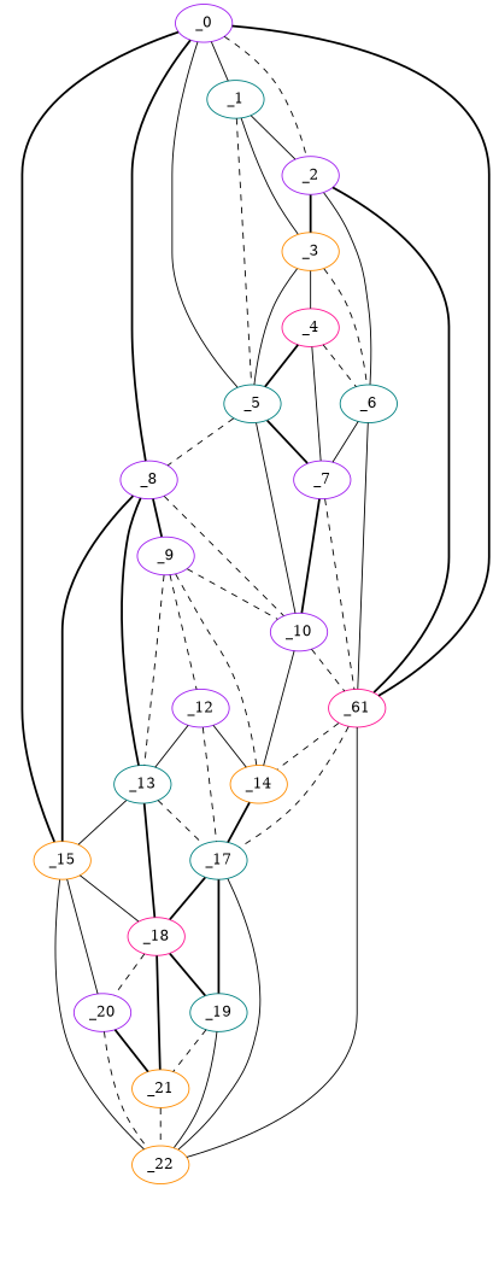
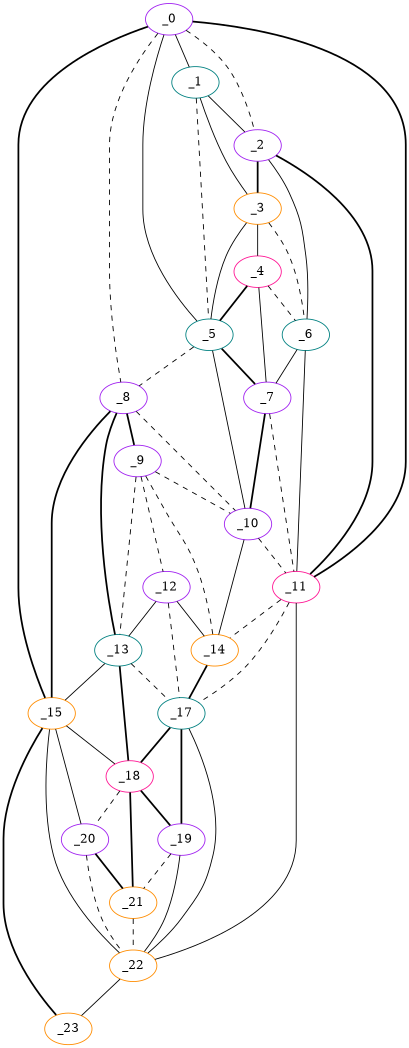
  graph {
    node [color=purple x=74 y=18]
    edge [style=solid valence=2]
    _0 [x=6 y=16]
    _1 [color=teal x=21]
    _2 [x=26 y=16]
    _5 [color=teal x=40 y=30]
    _8 [x=49 y=40]
-   _11 [color=deeppink x=57 y=9 label=_61]
+   _11 [color=deeppink x=57 y=9]
    _15 [color=darkorange x=67 y=89]
    _3 [color=darkorange x=32 y=19]
    _6 [color=teal x=42]
    _7 [x=48]
    _10 [x=56 y=30]
    _9 [x=53 y=43]
    _13 [color=teal x=62 y=61]
    _14 [color=darkorange x=63 y=40]
    _17 [color=teal y=51]
    _22 [color=darkorange x=121 y=80]
    _18 [color=deeppink y=64]
    _20 [x=81 y=69]
+   _23 [color=darkorange x=122 y=108]
    _4 [color=deeppink x=39 y=24]
    _12 [x=59 y=49]
-   _19 [color=teal x=80 y=58]
+   _19 [x=80 y=58]
    _21 [color=darkorange x=83 y=61]
    _0 -- _1
    _0 -- _2 [style=dashed valence=1]
    _0 -- _5
-   _0 -- _8 [style=bold]
+   _0 -- _8 [style=dashed]
    _0 -- _11 [style=bold valence=1]
    _0 -- _15 [style=bold valence=1]
    _1 -- _2
    _1 -- _5 [style=dashed]
    _1 -- _3
    _2 -- _11 [style=bold]
    _2 -- _3 [style=bold]
    _2 -- _6
    _5 -- _8 [style=dashed valence=1]
    _5 -- _7 [style=bold]
    _5 -- _10
    _8 -- _15 [style=bold]
    _8 -- _10 [style=dashed]
    _8 -- _9 [style=bold valence=1]
    _8 -- _13 [style=bold]
    _11 -- _14 [style=dashed]
    _11 -- _17 [style=dashed]
    _11 -- _22 [valence=1]
    _15 -- _22
    _15 -- _18 [valence=1]
    _15 -- _20 [valence=1]
+   _15 -- _23 [style=bold valence=1]
    _3 -- _5 [valence=1]
    _3 -- _6 [style=dashed]
    _3 -- _4
    _6 -- _11 [valence=1]
    _6 -- _7 [valence=1]
    _7 -- _11 [style=dashed]
    _7 -- _10 [style=bold]
    _10 -- _11 [style=dashed valence=1]
    _10 -- _14 [valence=1]
    _9 -- _10 [style=dashed]
    _9 -- _13 [style=dashed]
    _9 -- _14 [style=dashed]
    _9 -- _12 [style=dashed]
    _13 -- _15
    _13 -- _17 [style=dashed valence=1]
    _13 -- _18 [style=bold]
    _14 -- _17 [style=bold valence=1]
    _17 -- _22
    _17 -- _18 [style=bold]
    _17 -- _19 [style=bold valence=1]
+   _22 -- _23 [valence=1]
    _18 -- _20 [style=dashed]
    _18 -- _19 [style=bold]
    _18 -- _21 [style=bold valence=1]
    _20 -- _22 [style=dashed valence=1]
    _20 -- _21 [style=bold]
    _4 -- _5 [style=bold valence=1]
    _4 -- _6 [style=dashed valence=1]
    _4 -- _7
    _12 -- _13 [valence=1]
    _12 -- _14 [valence=1]
    _12 -- _17 [style=dashed]
    _19 -- _22
    _19 -- _21 [style=dashed valence=1]
    _21 -- _22 [style=dashed]
  }
